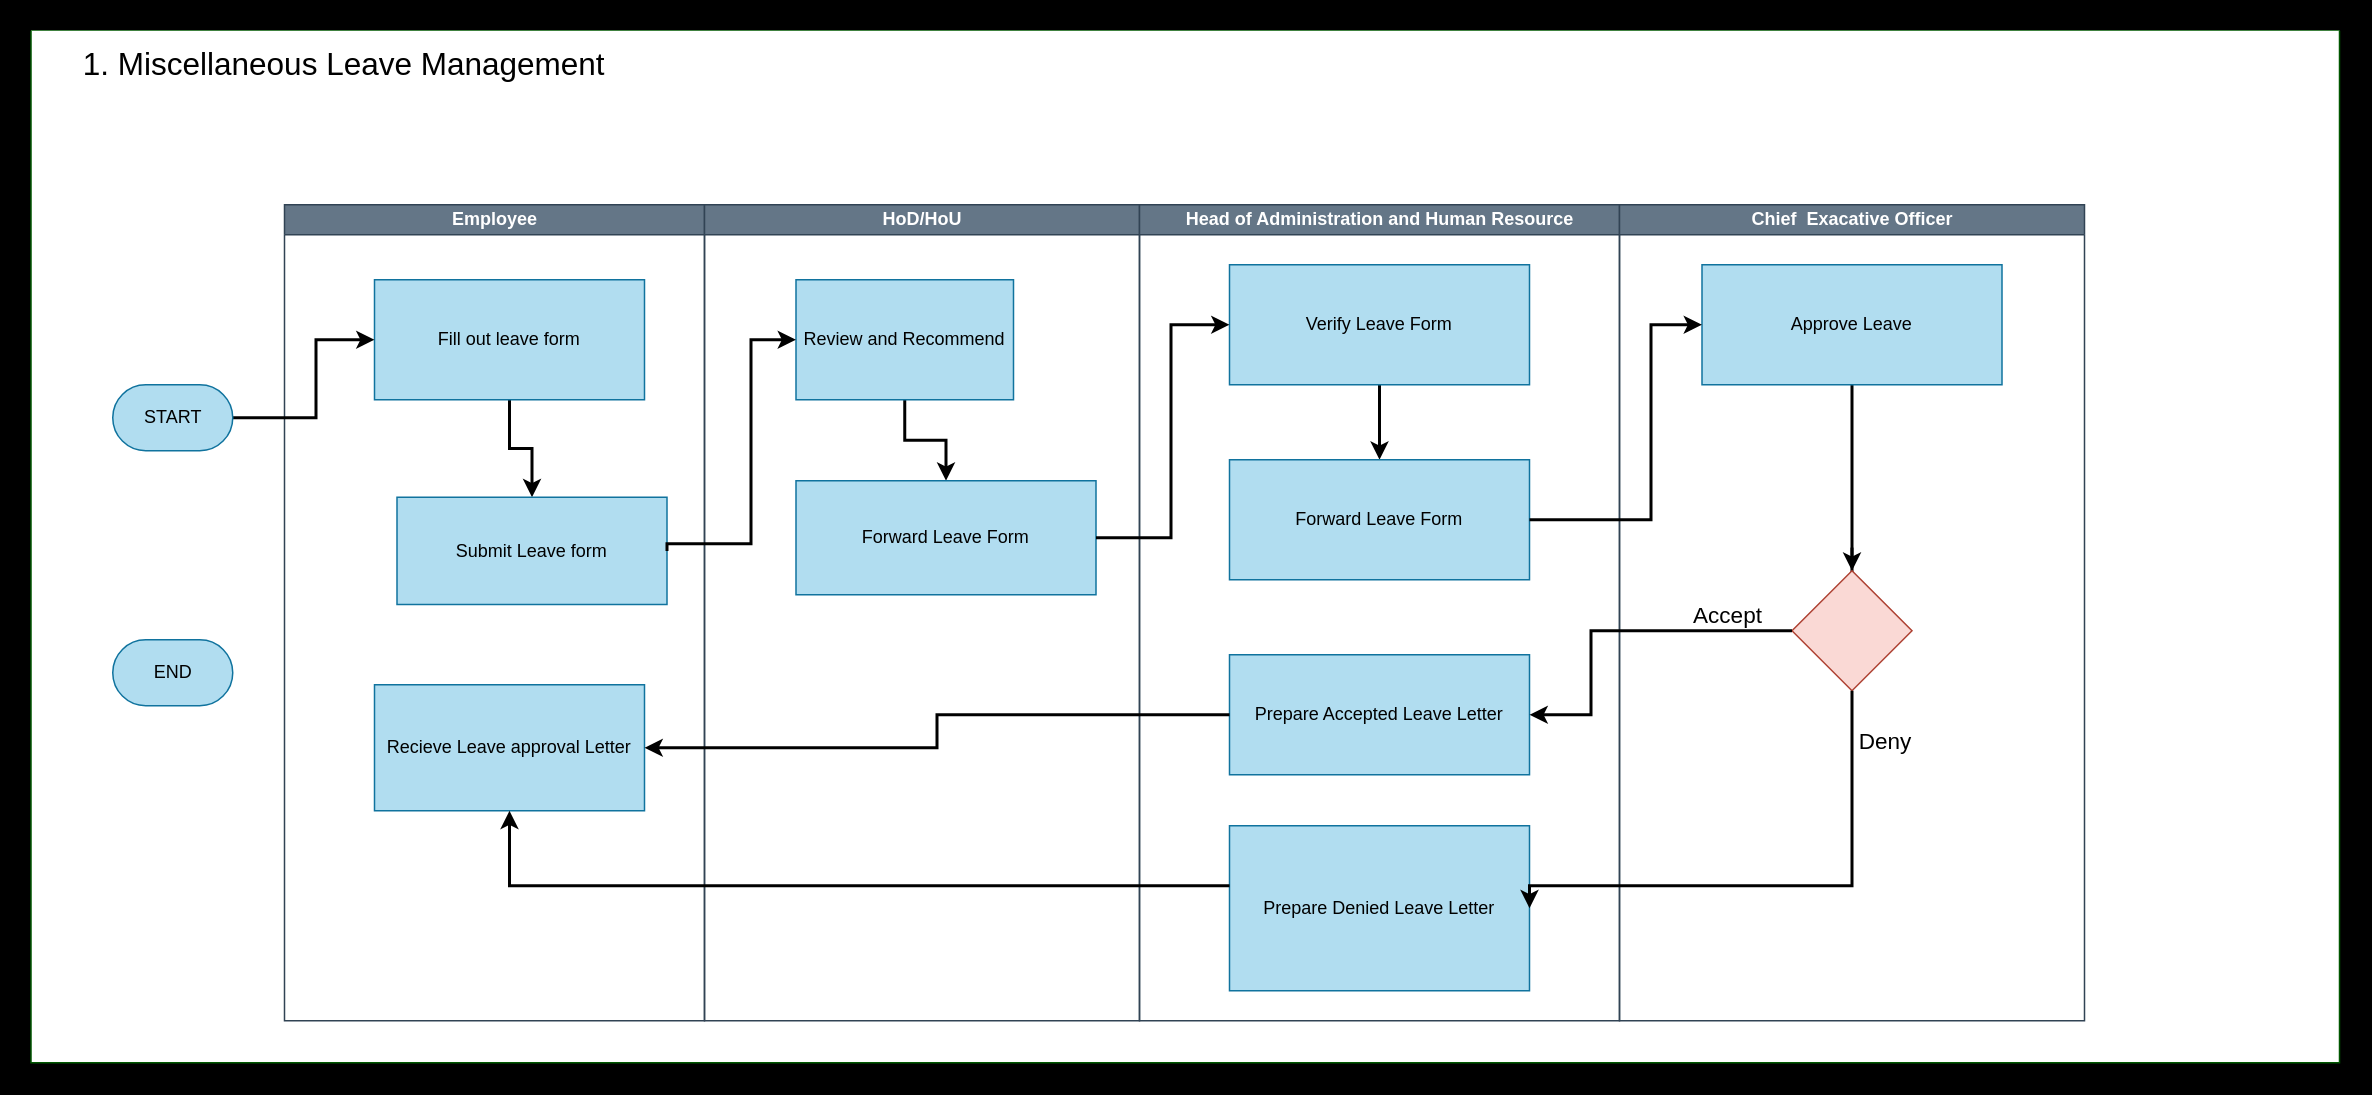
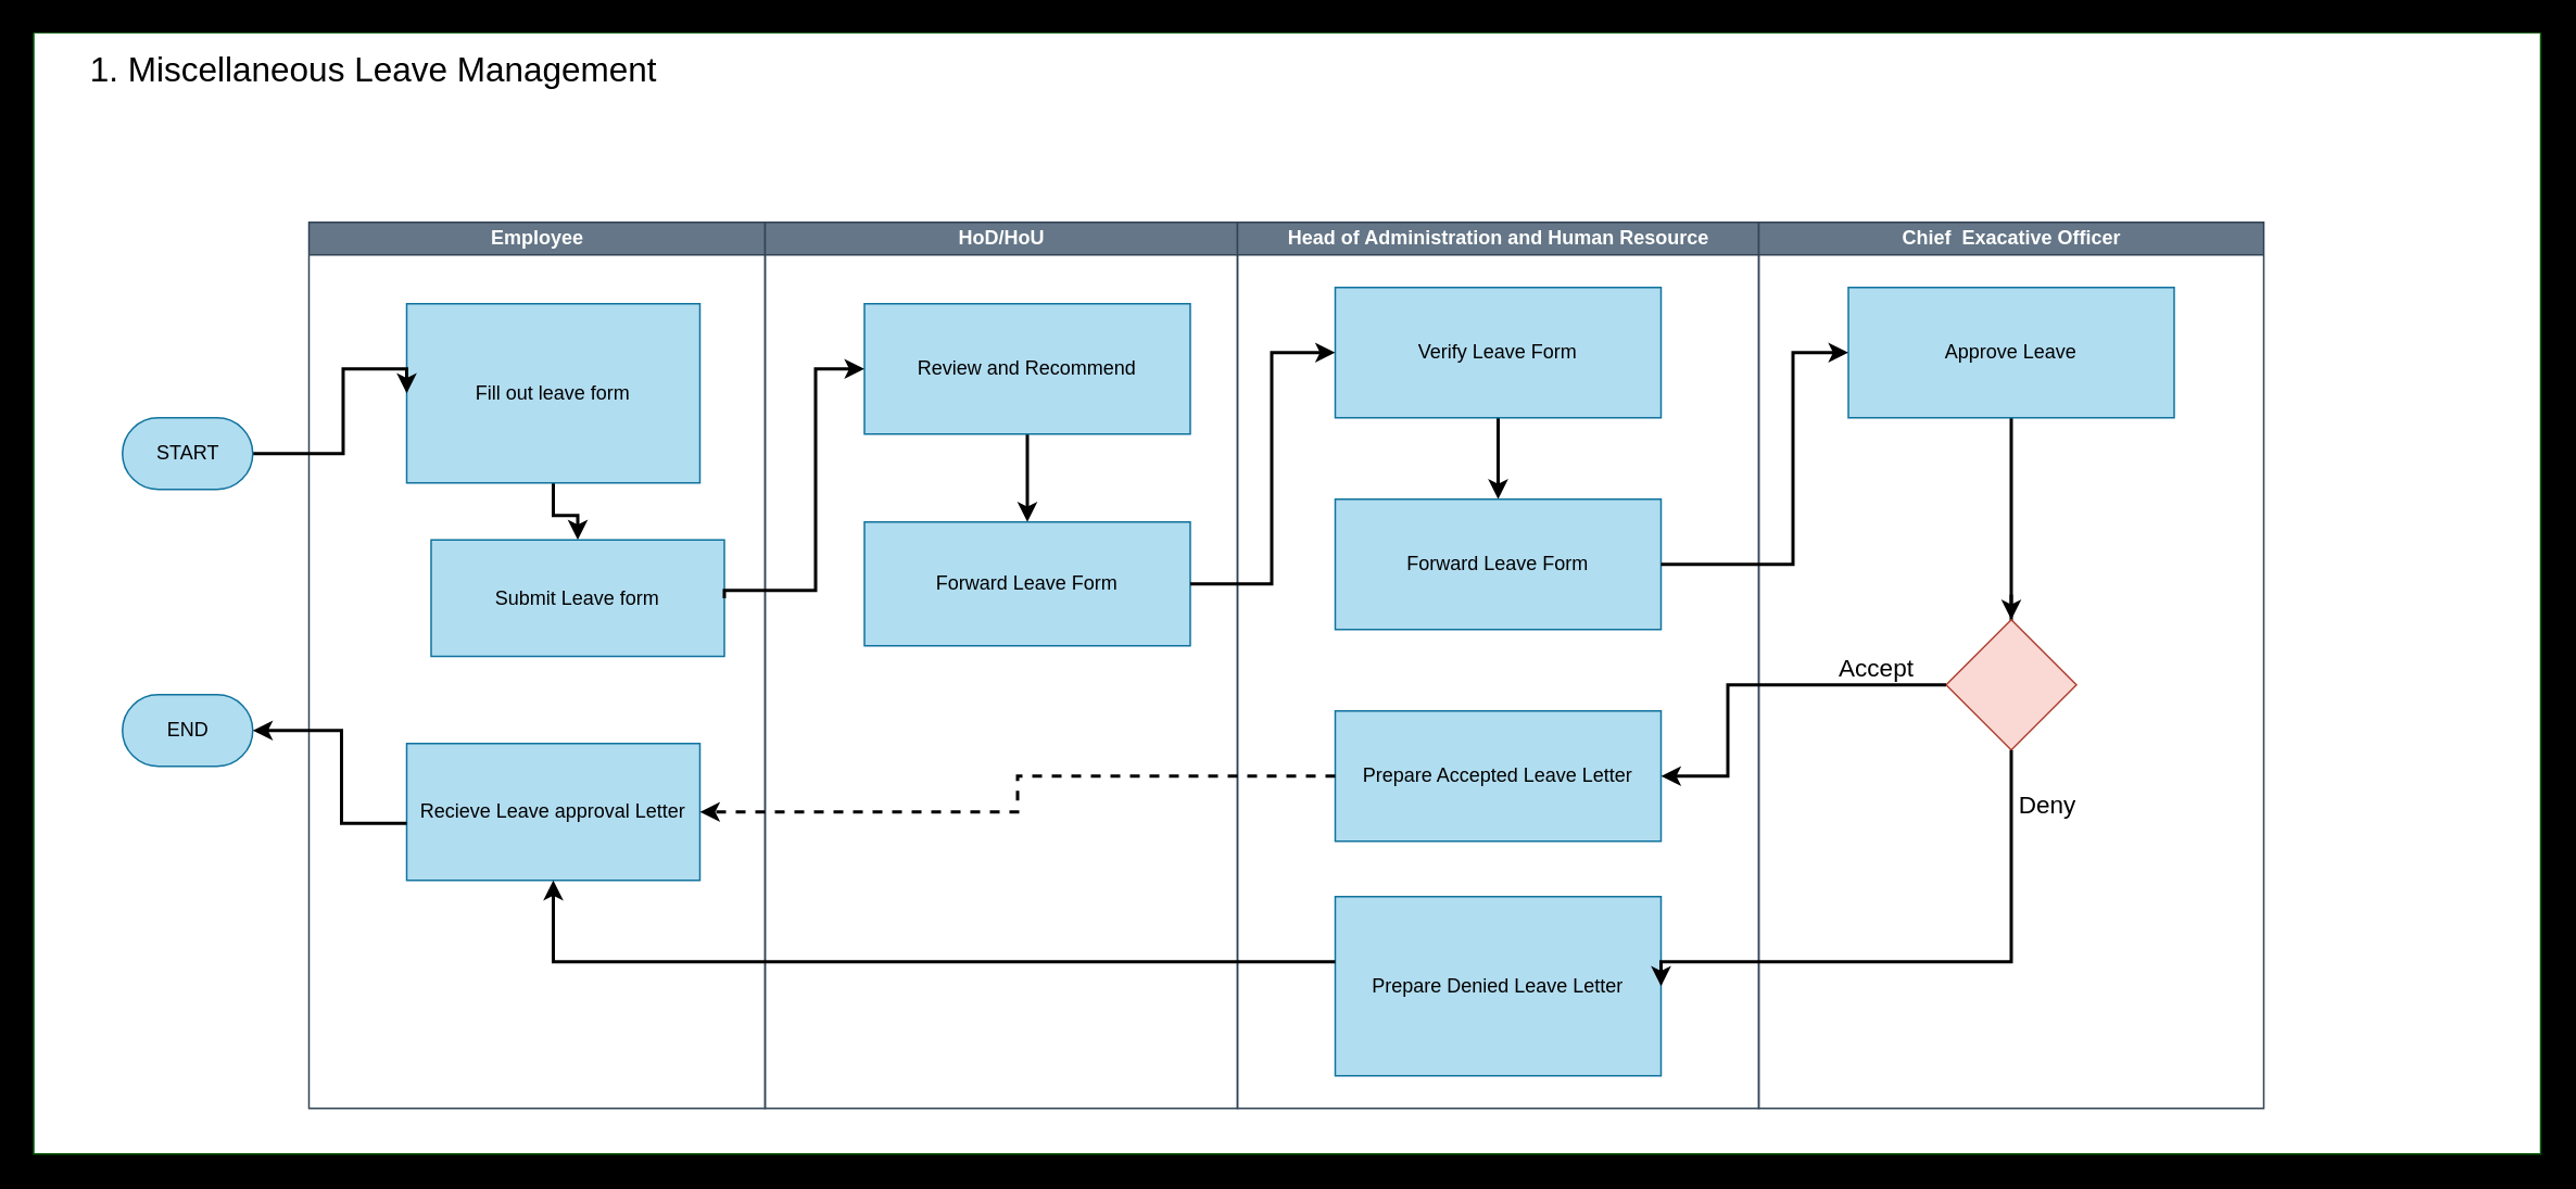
  <mxCell id="0" />
  <mxCell id="1" parent="0" />
  <mxCell id="2" value="" style="swimlane;startSize=0;fillStyle=solid;fillColor=default;strokeColor=#005700;swimlaneFillColor=#ffffff;fontColor=#ffffff;" parent="1" vertex="1"><mxGeometry x="20" y="20" width="1539" height="688" as="geometry" /></mxCell>
  <mxCell id="3" value="&lt;h1 style=&quot;font-size: 21px;&quot;&gt;&lt;font style=&quot;font-weight: normal; font-size: 21px;&quot; color=&quot;#000000&quot; face=&quot;Arial, sans-serif&quot;&gt;1. &lt;font style=&quot;font-size: 21px;&quot;&gt;Miscellaneous Leave Management&lt;/font&gt;&lt;/font&gt;&lt;/h1&gt;&lt;font style=&quot;font-size: 21px;&quot; color=&quot;#000000&quot;&gt;&lt;br&gt;&lt;/font&gt;&lt;br&gt;&lt;h1&gt;&lt;style type=&quot;text/css&quot;&gt;p { color: #000000; line-height: 115%; text-align: justify; orphans: 2; widows: 2; margin-bottom: 0.1in; direction: ltr; background: transparent }p.western { font-family: &quot;Tahoma&quot;, sans-serif; font-size: 11pt; so-language: en-AU }p.cjk { font-family: &quot;Times New Roman&quot;, serif; font-size: 11pt; so-language: zh-CN }p.ctl { font-family: &quot;Times New Roman&quot;, serif; font-size: 10pt; so-language: ar-SA }a:link { color: #000080; text-decoration: underline }&lt;/style&gt;&lt;/h1&gt;" style="text;html=1;strokeColor=none;fillColor=none;spacing=5;spacingTop=-20;whiteSpace=wrap;overflow=hidden;rounded=0;" parent="2" vertex="1"><mxGeometry x="30" y="6" width="500" height="54" as="geometry" /></mxCell>
  <mxCell id="4" value="" style="swimlane;childLayout=stackLayout;resizeParent=1;resizeParentMax=0;startSize=20;html=1;swimlaneLine=1;fillStyle=solid;fillColor=none;strokeColor=none;" parent="2" vertex="1"><mxGeometry x="169" y="96" width="1200" height="564" as="geometry" /></mxCell>
  <mxCell id="5" value="Employee" style="swimlane;startSize=20;html=1;fillColor=#647687;strokeColor=#314354;fontColor=#ffffff;" parent="4" vertex="1"><mxGeometry y="20" width="280" height="544" as="geometry" /></mxCell>
  <mxCell id="6" style="edgeStyle=orthogonalEdgeStyle;orthogonalLoop=1;jettySize=auto;html=1;rounded=0;strokeWidth=2;strokeColor=#000000;" parent="5" source="7" target="8" edge="1"><mxGeometry relative="1" as="geometry" /></mxCell>
- <mxCell id="7" value="&lt;font color=&quot;#000000&quot;&gt;Fill out leave form&lt;/font&gt;" style="whiteSpace=wrap;html=1;rounded=0;fillStyle=auto;fillColor=#b1ddf0;strokeColor=#10739e;" parent="5" vertex="1"><mxGeometry x="60" y="50" width="180" height="80" as="geometry" /></mxCell>
+ <mxCell id="7" value="&lt;font color=&quot;#000000&quot;&gt;Fill out leave form&lt;/font&gt;" style="whiteSpace=wrap;html=1;rounded=0;fillStyle=auto;fillColor=#b1ddf0;strokeColor=#10739e;" parent="5" vertex="1"><mxGeometry x="60" y="50" width="180" height="110" as="geometry" /></mxCell>
  <mxCell id="8" value="&lt;font color=&quot;#000000&quot;&gt;Submit Leave form&lt;/font&gt;" style="rounded=0;whiteSpace=wrap;html=1;fillStyle=auto;fillColor=#b1ddf0;strokeColor=#10739e;" parent="5" vertex="1"><mxGeometry x="75" y="195" width="180" height="71.5" as="geometry" /></mxCell>
  <mxCell id="9" value="&lt;font color=&quot;#000000&quot;&gt;Recieve Leave approval Letter&lt;/font&gt;" style="rounded=0;whiteSpace=wrap;html=1;fillStyle=auto;fillColor=#b1ddf0;strokeColor=#10739e;" parent="5" vertex="1"><mxGeometry x="60" y="320" width="180" height="84" as="geometry" /></mxCell>
  <mxCell id="10" value="HoD/HoU" style="swimlane;startSize=20;html=1;fillColor=#647687;strokeColor=#314354;fontColor=#ffffff;" parent="4" vertex="1"><mxGeometry x="280" y="20" width="290" height="544" as="geometry" /></mxCell>
  <mxCell id="11" style="edgeStyle=orthogonalEdgeStyle;orthogonalLoop=1;jettySize=auto;html=1;entryX=0.5;entryY=0;entryDx=0;entryDy=0;rounded=0;strokeWidth=2;strokeColor=#000000;" parent="10" source="12" target="13" edge="1"><mxGeometry relative="1" as="geometry" /></mxCell>
- <mxCell id="12" value="&lt;font color=&quot;#000000&quot;&gt;Review and Recommend&lt;/font&gt;" style="rounded=0;whiteSpace=wrap;html=1;fillStyle=auto;fillColor=#b1ddf0;strokeColor=#10739e;" parent="10" vertex="1"><mxGeometry x="61" y="50" width="145" height="80" as="geometry" /></mxCell>
+ <mxCell id="12" value="&lt;font color=&quot;#000000&quot;&gt;Review and Recommend&lt;/font&gt;" style="rounded=0;whiteSpace=wrap;html=1;fillStyle=auto;fillColor=#b1ddf0;strokeColor=#10739e;" parent="10" vertex="1"><mxGeometry x="61" y="50" width="200" height="80" as="geometry" /></mxCell>
  <mxCell id="13" value="&lt;font color=&quot;#000000&quot;&gt;Forward Leave Form&lt;/font&gt;" style="rounded=0;whiteSpace=wrap;html=1;fillStyle=auto;fillColor=#b1ddf0;strokeColor=#10739e;" parent="10" vertex="1"><mxGeometry x="61" y="184" width="200" height="76" as="geometry" /></mxCell>
  <mxCell id="14" value="Head of Administration and Human Resource" style="swimlane;startSize=20;html=1;fillColor=#647687;strokeColor=#314354;fontColor=#ffffff;" parent="4" vertex="1"><mxGeometry x="570" y="20" width="320" height="544" as="geometry" /></mxCell>
  <mxCell id="15" style="edgeStyle=orthogonalEdgeStyle;orthogonalLoop=1;jettySize=auto;html=1;strokeWidth=2;strokeColor=#000000;" parent="14" source="16" target="17" edge="1"><mxGeometry relative="1" as="geometry" /></mxCell>
  <mxCell id="16" value="&lt;font color=&quot;#000000&quot;&gt;Verify Leave Form&lt;/font&gt;" style="rounded=0;whiteSpace=wrap;html=1;fillStyle=auto;fillColor=#b1ddf0;strokeColor=#10739e;" parent="14" vertex="1"><mxGeometry x="60" y="40" width="200" height="80" as="geometry" /></mxCell>
  <mxCell id="17" value="&lt;font color=&quot;#000000&quot;&gt;Forward Leave Form&lt;/font&gt;" style="rounded=0;whiteSpace=wrap;html=1;fillStyle=auto;fillColor=#b1ddf0;strokeColor=#10739e;" parent="14" vertex="1"><mxGeometry x="60" y="170" width="200" height="80" as="geometry" /></mxCell>
  <mxCell id="18" value="&lt;font color=&quot;#000000&quot;&gt;Prepare Accepted Leave Letter&lt;/font&gt;" style="rounded=0;whiteSpace=wrap;html=1;fillStyle=auto;fillColor=#b1ddf0;strokeColor=#10739e;" parent="14" vertex="1"><mxGeometry x="60" y="300" width="200" height="80" as="geometry" /></mxCell>
  <mxCell id="19" value="&lt;font color=&quot;#000000&quot;&gt;Prepare Denied Leave Letter&lt;/font&gt;" style="rounded=0;whiteSpace=wrap;html=1;fillStyle=auto;fillColor=#b1ddf0;strokeColor=#10739e;" vertex="1" parent="14"><mxGeometry x="60" y="414" width="200" height="110" as="geometry" /></mxCell>
  <mxCell id="20" value="Chief&amp;nbsp; Exacative Officer" style="swimlane;startSize=20;html=1;fillColor=#647687;strokeColor=#314354;fontColor=#ffffff;" parent="4" vertex="1"><mxGeometry x="890" y="20" width="310" height="544" as="geometry" /></mxCell>
  <mxCell id="21" style="edgeStyle=orthogonalEdgeStyle;orthogonalLoop=1;jettySize=auto;html=1;rounded=0;strokeWidth=2;strokeColor=#000000;" parent="20" source="22" target="24" edge="1"><mxGeometry relative="1" as="geometry" /></mxCell>
  <mxCell id="22" value="&lt;font color=&quot;#000000&quot;&gt;Approve Leave&lt;/font&gt;" style="rounded=0;whiteSpace=wrap;html=1;fillStyle=auto;fillColor=#b1ddf0;strokeColor=#10739e;" parent="20" vertex="1"><mxGeometry x="55" y="40" width="200" height="80" as="geometry" /></mxCell>
  <mxCell id="23" style="edgeStyle=orthogonalEdgeStyle;orthogonalLoop=1;jettySize=auto;html=1;strokeWidth=2;strokeColor=#000000;" parent="20" source="24" edge="1"><mxGeometry relative="1" as="geometry"><mxPoint x="155" y="277" as="targetPoint" /></mxGeometry></mxCell>
  <mxCell id="24" value="" style="rhombus;whiteSpace=wrap;html=1;fillStyle=auto;fillColor=#fad9d5;strokeColor=#ae4132;" parent="20" vertex="1"><mxGeometry x="115" y="244" width="80" height="80" as="geometry" /></mxCell>
  <mxCell id="25" style="edgeStyle=orthogonalEdgeStyle;orthogonalLoop=1;jettySize=auto;html=1;entryX=0;entryY=0.5;entryDx=0;entryDy=0;rounded=0;strokeWidth=2;strokeColor=#000000;exitX=1;exitY=0.5;exitDx=0;exitDy=0;" parent="4" source="8" target="12" edge="1"><mxGeometry relative="1" as="geometry"><Array as="points"><mxPoint x="311" y="246" /><mxPoint x="311" y="110" /></Array></mxGeometry></mxCell>
- <mxCell id="26" style="edgeStyle=orthogonalEdgeStyle;orthogonalLoop=1;jettySize=auto;html=1;strokeWidth=2;strokeColor=#000000;rounded=0;" parent="4" source="18" target="9" edge="1"><mxGeometry relative="1" as="geometry" /></mxCell>
+ <mxCell id="26" style="edgeStyle=orthogonalEdgeStyle;orthogonalLoop=1;jettySize=auto;html=1;strokeWidth=2;strokeColor=#000000;rounded=0;dashed=1;" parent="4" source="18" target="9" edge="1"><mxGeometry relative="1" as="geometry" /></mxCell>
  <mxCell id="27" style="edgeStyle=orthogonalEdgeStyle;rounded=0;orthogonalLoop=1;jettySize=auto;html=1;entryX=0;entryY=0.5;entryDx=0;entryDy=0;strokeWidth=2;strokeColor=#000000;" edge="1" parent="4" source="17" target="22"><mxGeometry relative="1" as="geometry"><Array as="points"><mxPoint x="911" y="230" /><mxPoint x="911" y="100" /></Array></mxGeometry></mxCell>
  <mxCell id="28" style="edgeStyle=orthogonalEdgeStyle;rounded=0;orthogonalLoop=1;jettySize=auto;html=1;entryX=0;entryY=0.5;entryDx=0;entryDy=0;strokeColor=#000000;strokeWidth=2;" edge="1" parent="4" source="13" target="16"><mxGeometry relative="1" as="geometry"><Array as="points"><mxPoint x="591" y="242" /><mxPoint x="591" y="100" /></Array></mxGeometry></mxCell>
  <mxCell id="29" style="edgeStyle=orthogonalEdgeStyle;rounded=0;orthogonalLoop=1;jettySize=auto;html=1;entryX=1;entryY=0.5;entryDx=0;entryDy=0;strokeWidth=2;strokeColor=#000000;" edge="1" parent="4" source="24" target="18"><mxGeometry relative="1" as="geometry"><Array as="points"><mxPoint x="871" y="304" /><mxPoint x="871" y="360" /></Array></mxGeometry></mxCell>
  <mxCell id="30" value="&lt;font color=&quot;#000000&quot; style=&quot;font-size: 15px;&quot;&gt;Accept&lt;/font&gt;" style="edgeLabel;html=1;align=center;verticalAlign=middle;resizable=0;points=[];labelBackgroundColor=none;fontSize=15;" vertex="1" connectable="0" parent="29"><mxGeometry x="-0.524" y="1" relative="1" as="geometry"><mxPoint x="11" y="-13" as="offset" /></mxGeometry></mxCell>
  <mxCell id="31" style="edgeStyle=orthogonalEdgeStyle;rounded=0;orthogonalLoop=1;jettySize=auto;html=1;entryX=1;entryY=0.5;entryDx=0;entryDy=0;exitX=0.5;exitY=1;exitDx=0;exitDy=0;strokeWidth=2;strokeColor=#000000;" edge="1" parent="4" source="24" target="19"><mxGeometry relative="1" as="geometry"><mxPoint x="1051" y="354" as="sourcePoint" /><Array as="points"><mxPoint x="1045" y="474" /></Array></mxGeometry></mxCell>
  <mxCell id="32" value="Deny" style="edgeLabel;html=1;align=center;verticalAlign=middle;resizable=0;points=[];labelBackgroundColor=none;fontColor=#000000;fontSize=15;" vertex="1" connectable="0" parent="31"><mxGeometry x="-0.67" y="1" relative="1" as="geometry"><mxPoint x="20" y="-27" as="offset" /></mxGeometry></mxCell>
  <mxCell id="33" style="edgeStyle=orthogonalEdgeStyle;rounded=0;orthogonalLoop=1;jettySize=auto;html=1;entryX=0.5;entryY=1;entryDx=0;entryDy=0;strokeWidth=2;strokeColor=#000000;" edge="1" parent="4" source="19" target="9"><mxGeometry relative="1" as="geometry"><mxPoint x="241" y="384" as="targetPoint" /><Array as="points"><mxPoint x="150" y="474" /></Array></mxGeometry></mxCell>
  <mxCell id="34" value="&lt;font color=&quot;#000000&quot;&gt;END&lt;/font&gt;" style="html=1;dashed=0;whiteSpace=wrap;shape=mxgraph.dfd.start;fillColor=#b1ddf0;strokeColor=#10739e;" parent="2" vertex="1"><mxGeometry x="54.5" y="406" width="80" height="44" as="geometry" /></mxCell>
+ <mxCell id="35" style="edgeStyle=orthogonalEdgeStyle;orthogonalLoop=1;jettySize=auto;html=1;entryX=1;entryY=0.5;entryDx=0;entryDy=0;entryPerimeter=0;rounded=0;strokeWidth=2;strokeColor=#000000;" parent="2" source="9" target="34" edge="1"><mxGeometry relative="1" as="geometry"><Array as="points"><mxPoint x="189" y="485" /><mxPoint x="189" y="428" /></Array></mxGeometry></mxCell>
  <mxCell id="36" style="edgeStyle=orthogonalEdgeStyle;rounded=0;orthogonalLoop=1;jettySize=auto;html=1;entryX=0;entryY=0.5;entryDx=0;entryDy=0;strokeWidth=2;strokeColor=#000000;" edge="1" parent="2" source="37" target="7"><mxGeometry relative="1" as="geometry"><Array as="points"><mxPoint x="190" y="258" /><mxPoint x="190" y="206" /></Array></mxGeometry></mxCell>
  <mxCell id="37" value="&lt;font color=&quot;#000000&quot;&gt;START&lt;/font&gt;" style="html=1;dashed=0;whiteSpace=wrap;shape=mxgraph.dfd.start;fillColor=#b1ddf0;strokeColor=#10739e;" vertex="1" parent="2"><mxGeometry x="54.5" y="236" width="80" height="44" as="geometry" /></mxCell>
